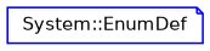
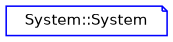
  digraph {
    rankdir=LR
-   n1 [color=blue fillcolor=white fontname=Helvetica fontsize=10 height=0.2 label="System::EnumDef" shape=note style=filled width=0.4]
+   n1 [color=blue fillcolor=white fontname=Helvetica fontsize=10 height=0.2 label="System::System" shape=note style=filled width=0.4]
  }
